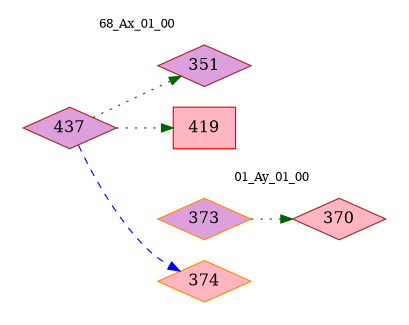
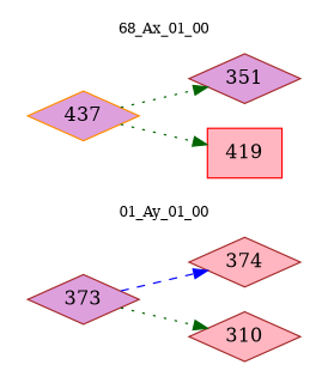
  digraph {
    rankdir=LR
    node [color=darkorange fillcolor=plum shape=diamond style=filled]
    edge [arrowhead=normal color=darkgreen style=dotted]
-   n1 [label=373]
-   n2 [color=brown fillcolor=lightpink label=370]
-   n3 [fillcolor=lightpink label=374]
-   n4 [color=brown label=437]
+   n1 [color=brown label=373]
+   n2 [color=brown fillcolor=lightpink label=310]
+   n3 [color=brown fillcolor=lightpink label=374]
+   n4 [label=437]
    n5 [color=red fillcolor=lightpink label=419 shape=box]
    n6 [color=brown label=351]
    subgraph cluster_1 {
      color=white
      fontsize=10
      label="01_Ay_01_00"
      n1
      n2
      n3
    }
    subgraph cluster_2 {
      color=white
      fontsize=10
      label="68_Ax_01_00"
      n4
      n5
      n6
    }
    n1 -> n2
-   n4 -> n3 [color=blue style=dashed]
+   n1 -> n3 [color=blue style=dashed]
    n4 -> n5
    n4 -> n6
  }
